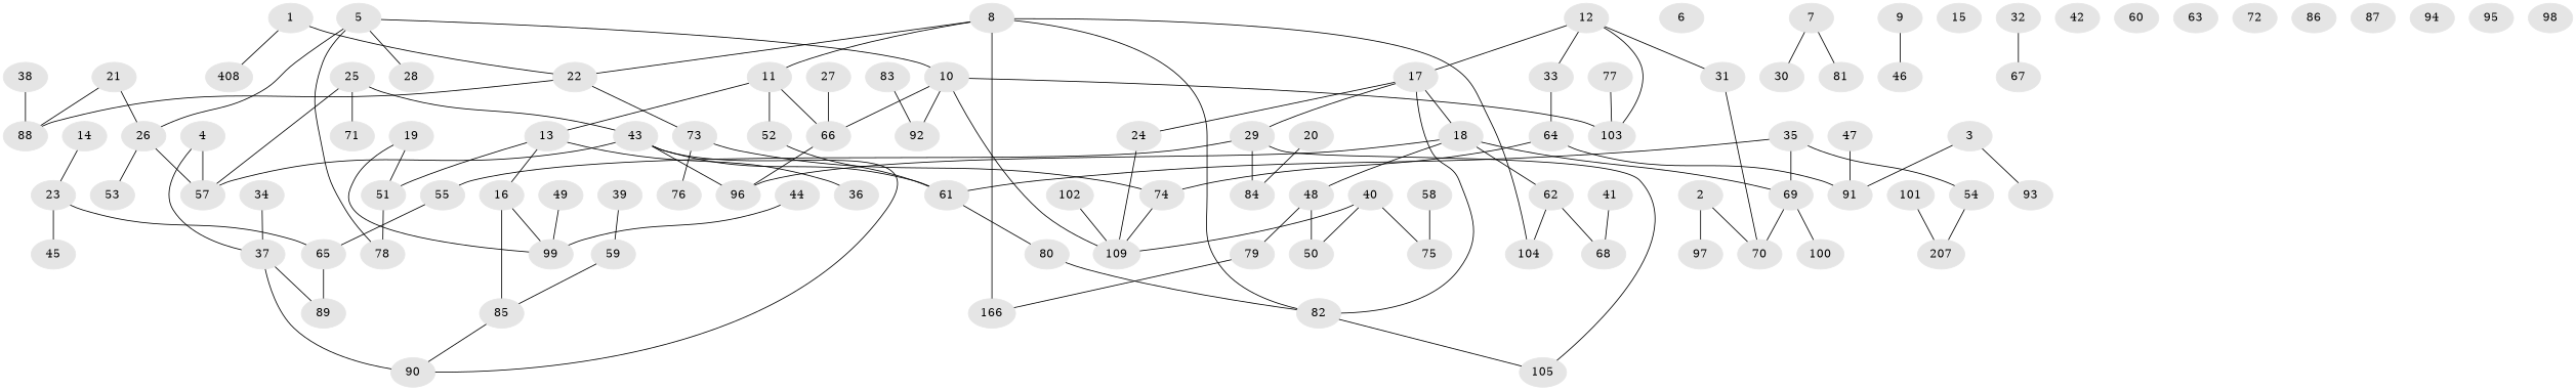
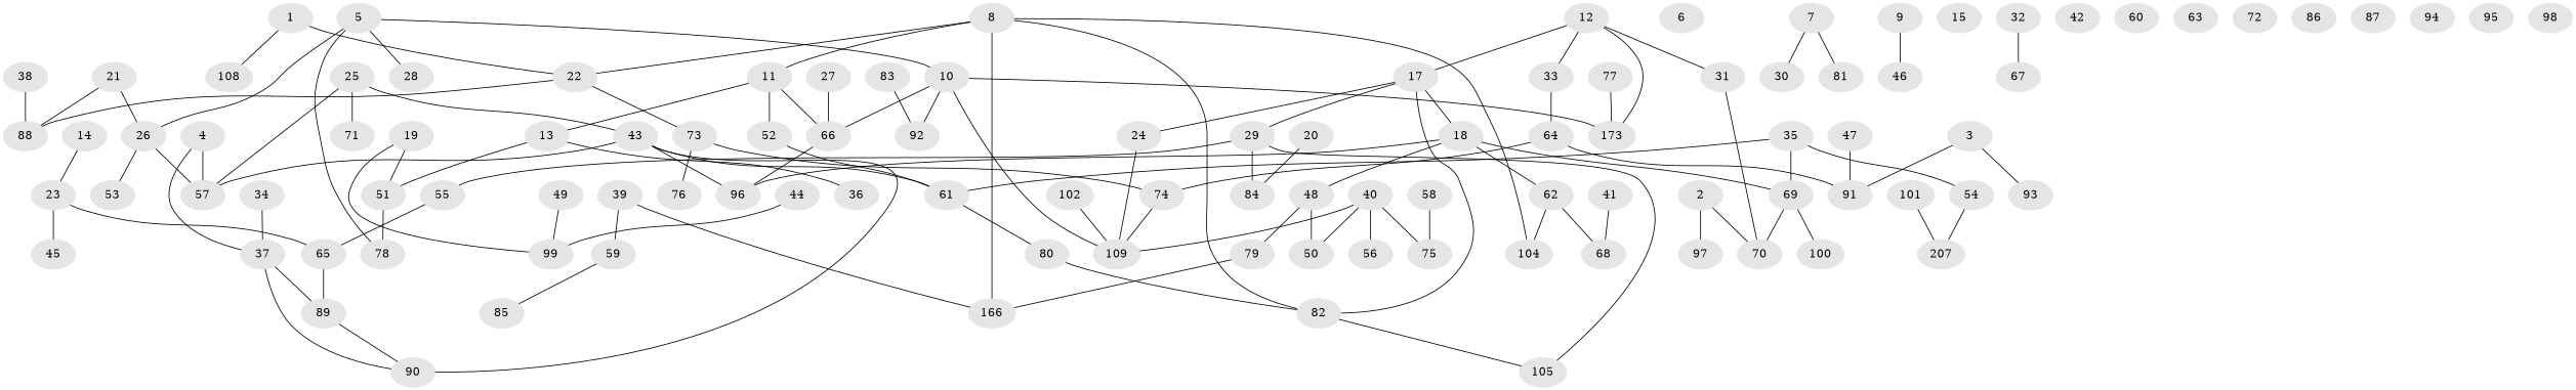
  graph {
    node [color=gray90 style=filled]
    1
    22
-   108 [label=408]
+   108
    88
    73
    2
    70
    97
    3
    91
    93
    4
    37
    57
    89
    90
    5
    10
    26
    28
    78
    66
    92
-   103
+   103 [label=173]
    109
    53
    6
    7
    30
    81
    8
    11
    82
    104
    n35 [label=166]
    13
    52
    105
    9
    46
    96
-   16
    36
    51
    61
    12
    17
    31
    33
    18
    24
    29
    64
    85
    99
    14
    23
    45
    65
    15
    48
    62
    69
    84
    55
    50
    79
    68
    100
    19
    20
    21
    74
    76
    25
    43
    71
    27
    32
    67
    34
    35
    54
    n84 [label=207]
    80
    38
    39
    59
    40
+   56
    75
    41
    42
    44
    47
    49
    58
    60
    63
    72
    77
    83
    86
    87
    94
    95
    98
    101
    102
    1 -- 22
    1 -- 108
    22 -- 88
    22 -- 73
    73 -- 74
    73 -- 76
    2 -- 70
    2 -- 97
    3 -- 91
    3 -- 93
    4 -- 37
    4 -- 57
    37 -- 89
    37 -- 90
    5 -- 10
    5 -- 26
    5 -- 28
    5 -- 78
    10 -- 66
    10 -- 92
    10 -- 103
    10 -- 109
    26 -- 57
    26 -- 53
    66 -- 96
    7 -- 30
    7 -- 81
    8 -- 22
    8 -- 11
    8 -- 82
    8 -- 104
    8 -- n35
    11 -- 66
    11 -- 13
    11 -- 52
    82 -- 105
-   13 -- 16
    13 -- 36
    13 -- 51
    52 -- 61
    9 -- 46
-   16 -- 85
-   16 -- 99
    51 -- 78
    61 -- 80
    12 -- 103
    12 -- 17
    12 -- 31
    12 -- 33
    17 -- 82
    17 -- 18
    17 -- 24
    17 -- 29
    31 -- 70
    33 -- 64
    18 -- 96
    18 -- 48
    18 -- 62
    18 -- 69
    24 -- 109
    29 -- 105
    29 -- 84
    29 -- 55
    64 -- 91
    64 -- 74
-   85 -- 90
+   89 -- 90
    14 -- 23
    23 -- 45
    23 -- 65
    65 -- 89
    48 -- 50
    48 -- 79
    62 -- 104
    62 -- 68
    69 -- 70
    69 -- 100
    55 -- 65
    79 -- n35
    19 -- 51
    19 -- 99
    20 -- 84
    21 -- 88
    21 -- 26
    74 -- 109
    25 -- 57
    25 -- 43
    25 -- 71
    43 -- 57
    43 -- 90
    43 -- 96
    43 -- 61
    27 -- 66
    32 -- 67
    34 -- 37
    35 -- 61
    35 -- 69
    35 -- 54
    54 -- n84
    80 -- 82
    38 -- 88
+   39 -- n35
    39 -- 59
    59 -- 85
    40 -- 109
    40 -- 50
+   40 -- 56
    40 -- 75
    41 -- 68
    44 -- 99
    47 -- 91
    49 -- 99
    58 -- 75
    77 -- 103
    83 -- 92
    101 -- n84
    102 -- 109
  }
